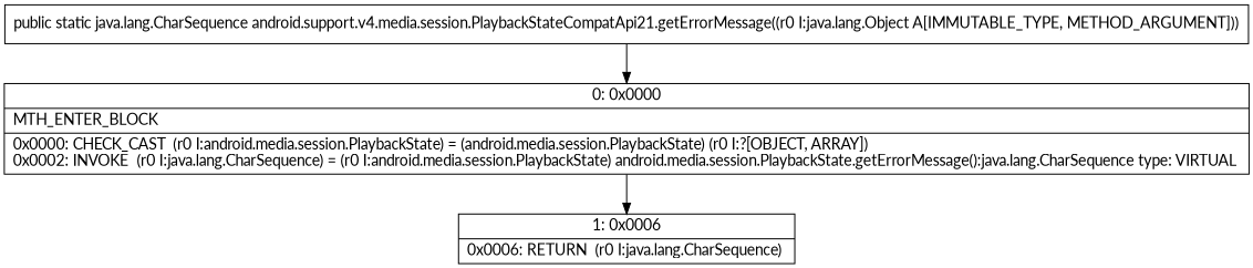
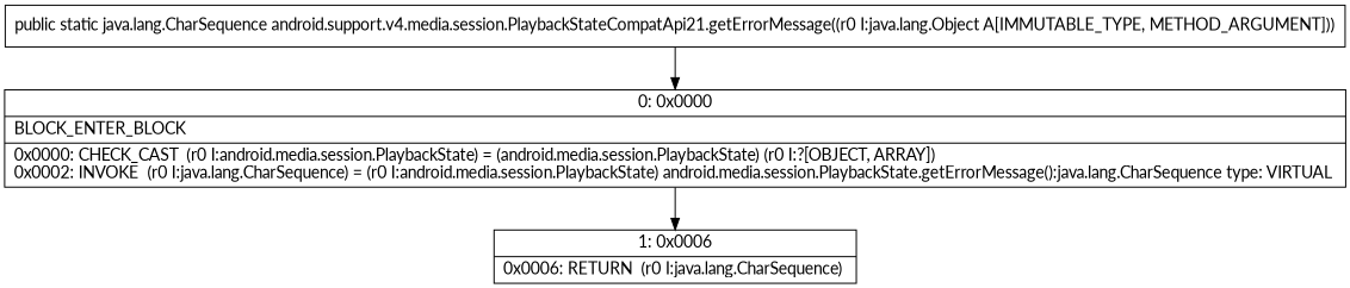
  digraph {
    fontname=Lato
    node [shape=record fontname=Lato]
    edge [fontname=Lato]
-   n1 [label="{0\:\ 0x0000|MTH_ENTER_BLOCK\l|0x0000: CHECK_CAST  (r0 I:android.media.session.PlaybackState) = (android.media.session.PlaybackState) (r0 I:?[OBJECT, ARRAY]) \l0x0002: INVOKE  (r0 I:java.lang.CharSequence) = (r0 I:android.media.session.PlaybackState) android.media.session.PlaybackState.getErrorMessage():java.lang.CharSequence type: VIRTUAL \l}"]
+   n1 [label="{0\:\ 0x0000|BLOCK_ENTER_BLOCK\l|0x0000: CHECK_CAST  (r0 I:android.media.session.PlaybackState) = (android.media.session.PlaybackState) (r0 I:?[OBJECT, ARRAY]) \l0x0002: INVOKE  (r0 I:java.lang.CharSequence) = (r0 I:android.media.session.PlaybackState) android.media.session.PlaybackState.getErrorMessage():java.lang.CharSequence type: VIRTUAL \l}"]
    n2 [label="{1\:\ 0x0006|0x0006: RETURN  (r0 I:java.lang.CharSequence) \l}"]
    n3 [label="{public static java.lang.CharSequence android.support.v4.media.session.PlaybackStateCompatApi21.getErrorMessage((r0 I:java.lang.Object A[IMMUTABLE_TYPE, METHOD_ARGUMENT])) }"]
    n1 -> n2
    n3 -> n1
  }
